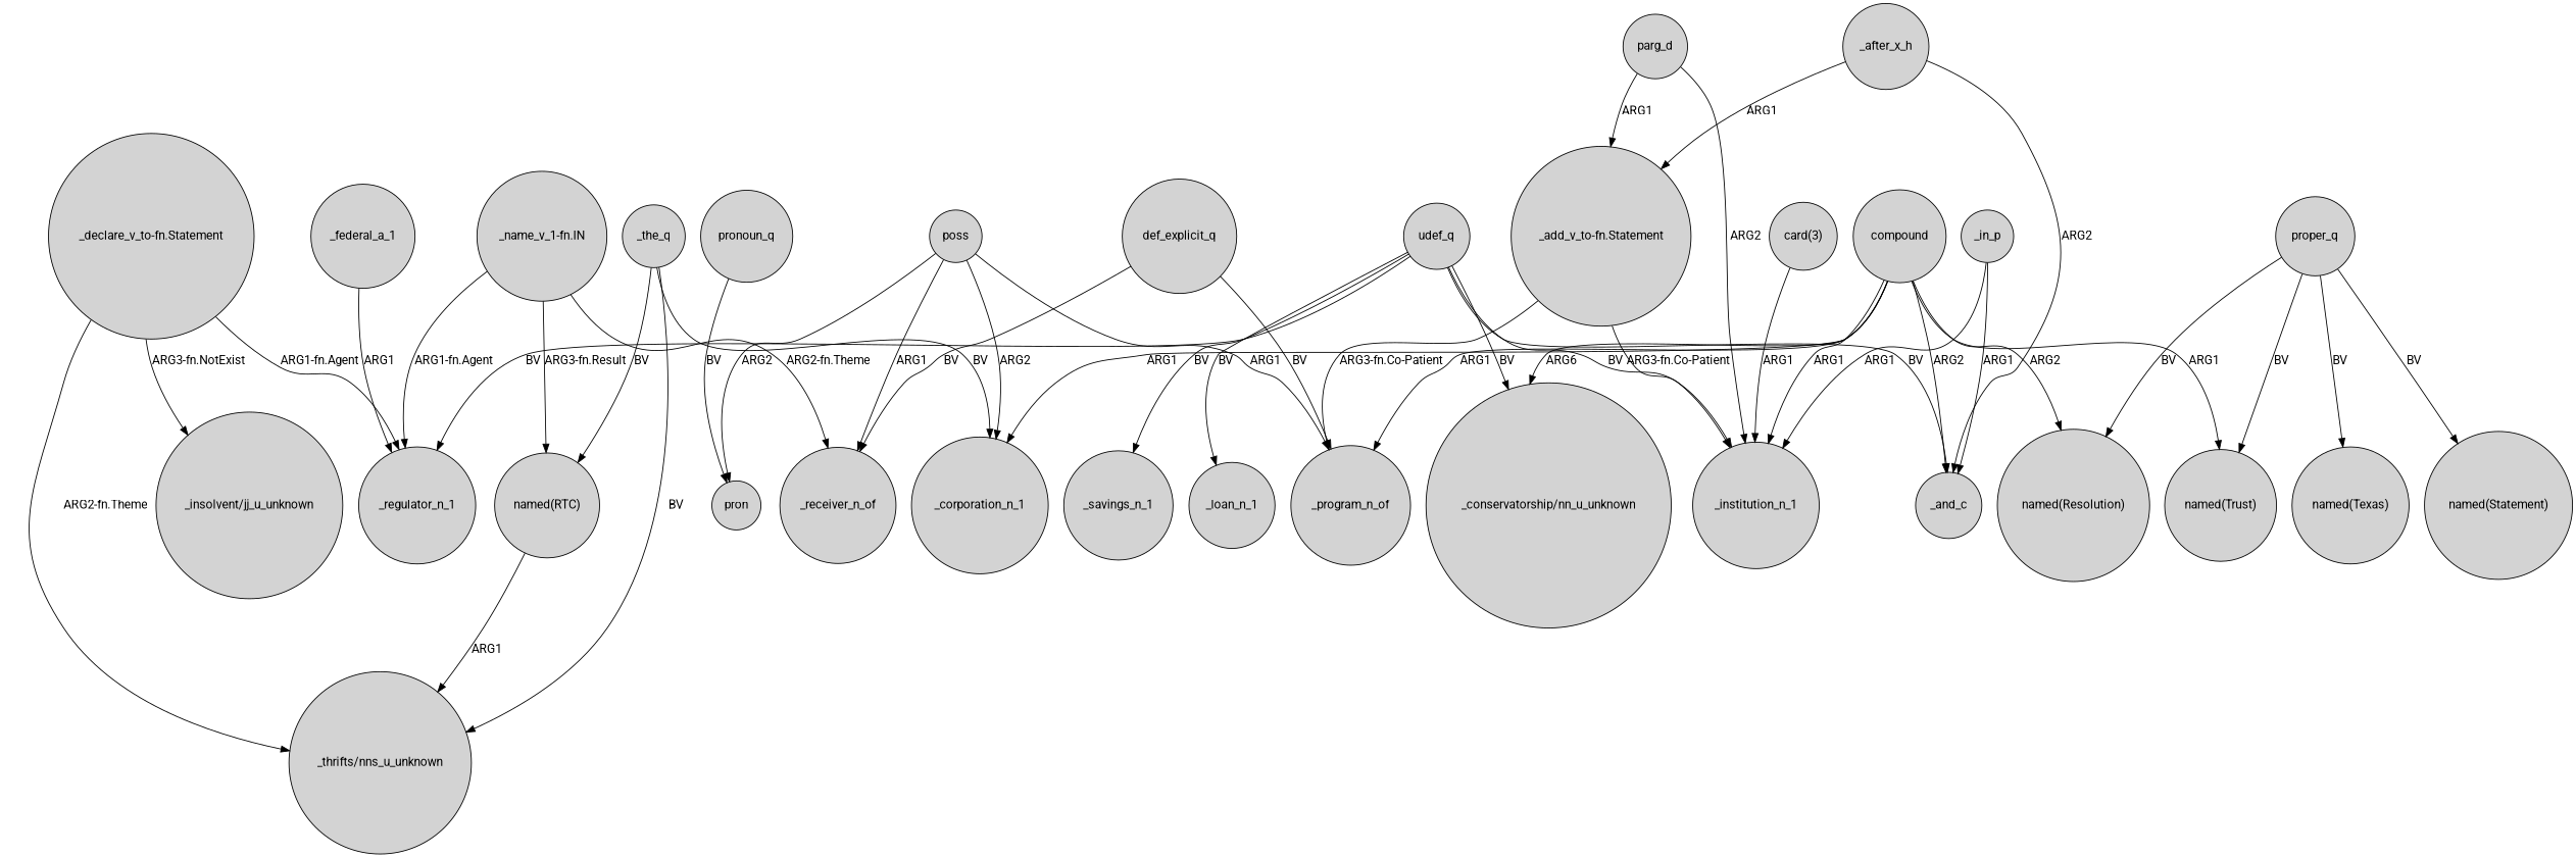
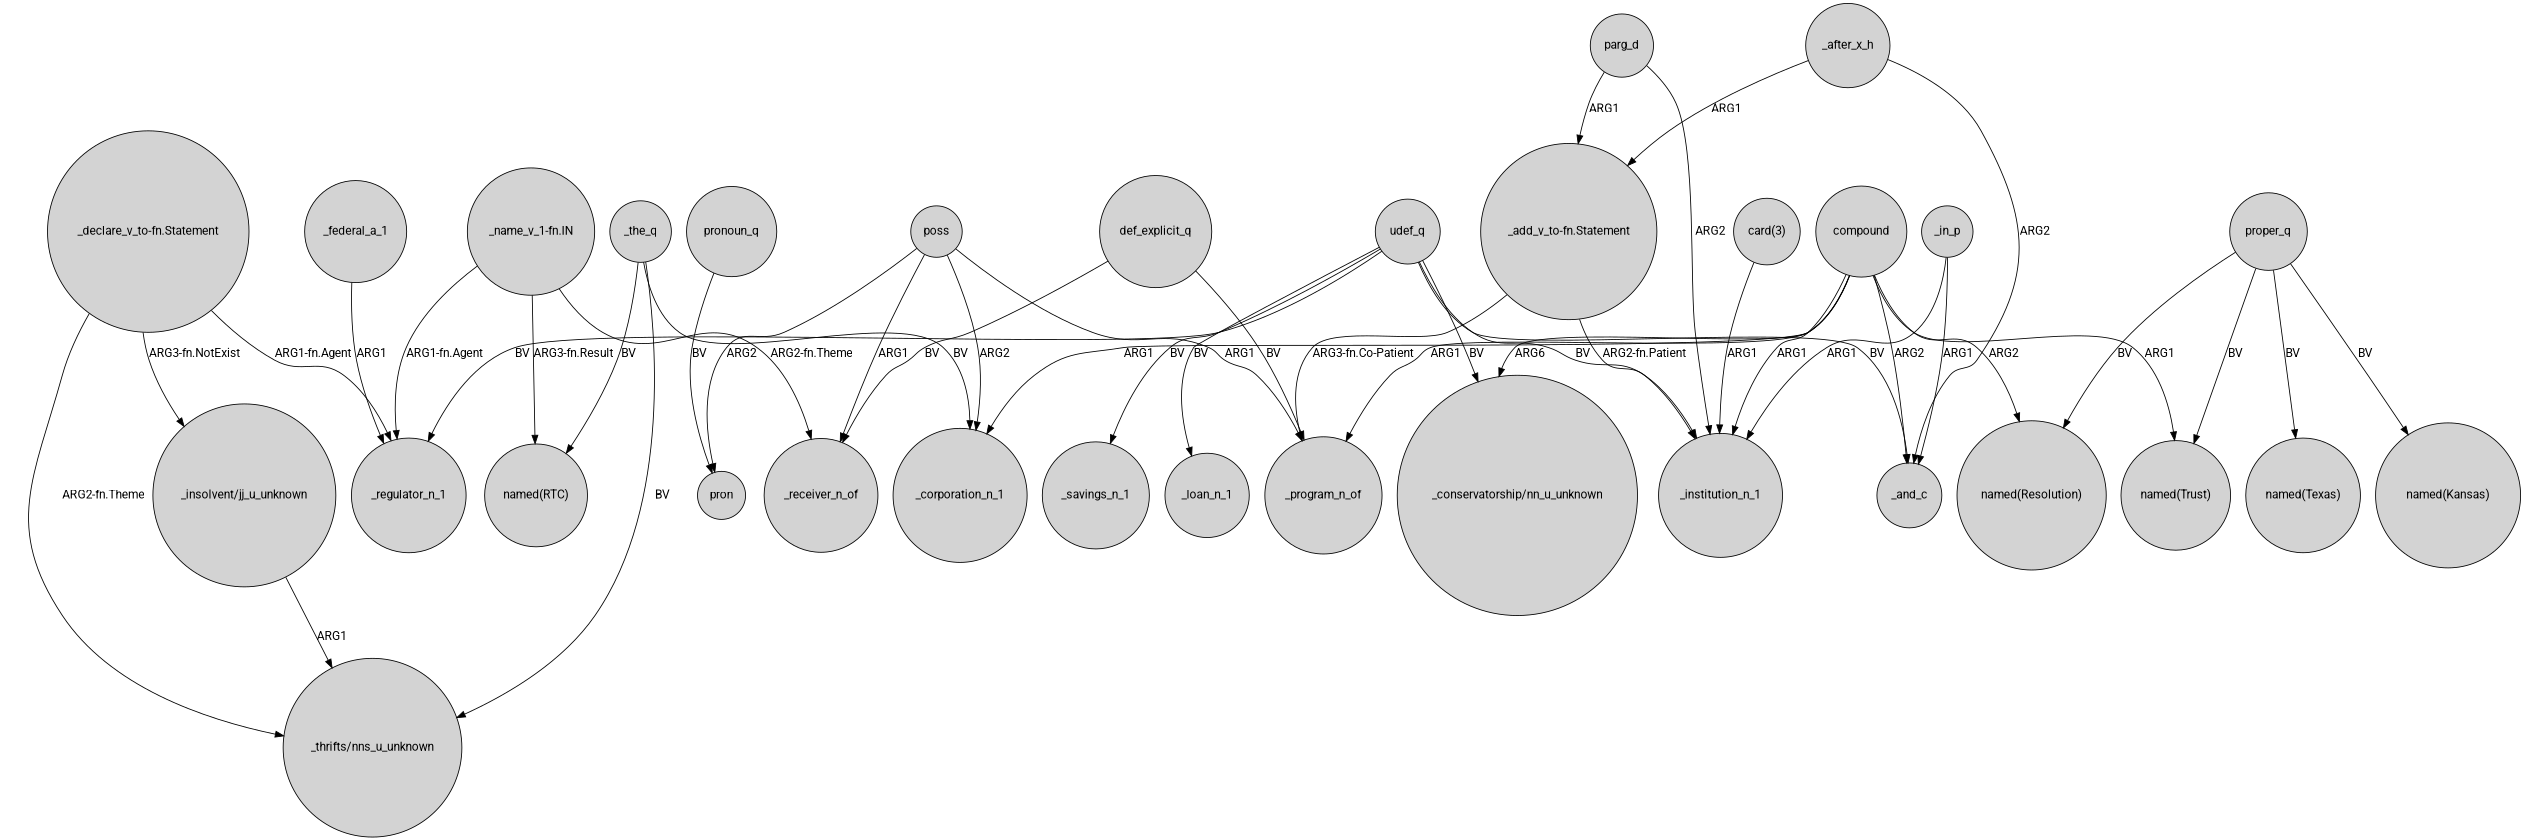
  digraph {
    fontname=Roboto
    node [fontname=Roboto shape=circle style=filled]
    edge [fontname=Roboto]
    "_declare_v_to-fn.Statement"
    _regulator_n_1
    "_insolvent/jj_u_unknown"
    "_thrifts/nns_u_unknown"
    _in_p
    _institution_n_1
    _and_c
    poss
    _receiver_n_of
    pron
    _corporation_n_1
    _program_n_of
    _federal_a_1
    "card(3)"
    _the_q
    "named(RTC)"
    compound
    "_conservatorship/nn_u_unknown"
    "named(Trust)"
    "named(Resolution)"
    "_name_v_1-fn.IN"
    parg_d
    "_add_v_to-fn.Statement"
    udef_q
    _savings_n_1
    _loan_n_1
    _after_x_h
    proper_q
    "named(Texas)"
-   "named(Kansas)" [label="named(Statement)"]
+   "named(Kansas)"
    pronoun_q
    def_explicit_q
    "_declare_v_to-fn.Statement" -> _regulator_n_1 [label="ARG1-fn.Agent"]
    "_declare_v_to-fn.Statement" -> "_insolvent/jj_u_unknown" [label="ARG3-fn.NotExist"]
    "_declare_v_to-fn.Statement" -> "_thrifts/nns_u_unknown" [label="ARG2-fn.Theme"]
-   "named(RTC)" -> "_thrifts/nns_u_unknown" [label=ARG1]
+   "_insolvent/jj_u_unknown" -> "_thrifts/nns_u_unknown" [label=ARG1]
    _in_p -> _institution_n_1 [label=ARG1]
    _in_p -> _and_c [label=ARG1]
    poss -> _receiver_n_of [label=ARG1]
    poss -> pron [label=ARG2]
    poss -> _corporation_n_1 [label=ARG2]
    poss -> _program_n_of [label=ARG1]
    _federal_a_1 -> _regulator_n_1 [label=ARG1]
    "card(3)" -> _institution_n_1 [label=ARG1]
    _the_q -> "_thrifts/nns_u_unknown" [label=BV]
    _the_q -> _corporation_n_1 [label=BV]
    _the_q -> "named(RTC)" [label=BV]
    compound -> _institution_n_1 [label=ARG1]
    compound -> _and_c [label=ARG2]
    compound -> _corporation_n_1 [label=ARG1]
    compound -> _program_n_of [label=ARG1]
    compound -> "_conservatorship/nn_u_unknown" [label=ARG6]
    compound -> "named(Trust)" [label=ARG1]
    compound -> "named(Resolution)" [label=ARG2]
    "_name_v_1-fn.IN" -> _regulator_n_1 [label="ARG1-fn.Agent"]
    "_name_v_1-fn.IN" -> _receiver_n_of [label="ARG2-fn.Theme"]
    "_name_v_1-fn.IN" -> "named(RTC)" [label="ARG3-fn.Result"]
    parg_d -> _institution_n_1 [label=ARG2]
    parg_d -> "_add_v_to-fn.Statement" [label=ARG1]
-   "_add_v_to-fn.Statement" -> _institution_n_1 [label="ARG3-fn.Co-Patient"]
+   "_add_v_to-fn.Statement" -> _institution_n_1 [label="ARG2-fn.Patient"]
    "_add_v_to-fn.Statement" -> _program_n_of [label="ARG3-fn.Co-Patient"]
    udef_q -> _regulator_n_1 [label=BV]
    udef_q -> _institution_n_1 [label=BV]
    udef_q -> _and_c [label=BV]
    udef_q -> "_conservatorship/nn_u_unknown" [label=BV]
    udef_q -> _savings_n_1 [label=BV]
    udef_q -> _loan_n_1 [label=BV]
    _after_x_h -> _and_c [label=ARG2]
    _after_x_h -> "_add_v_to-fn.Statement" [label=ARG1]
    proper_q -> "named(Trust)" [label=BV]
    proper_q -> "named(Resolution)" [label=BV]
    proper_q -> "named(Texas)" [label=BV]
    proper_q -> "named(Kansas)" [label=BV]
    pronoun_q -> pron [label=BV]
    def_explicit_q -> _receiver_n_of [label=BV]
    def_explicit_q -> _program_n_of [label=BV]
  }
